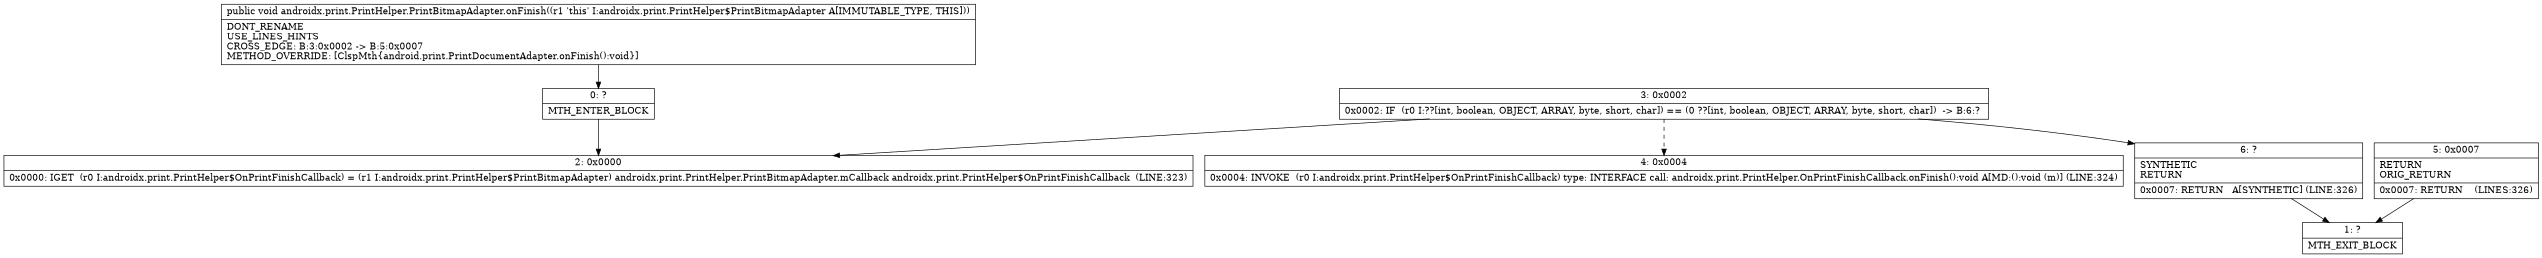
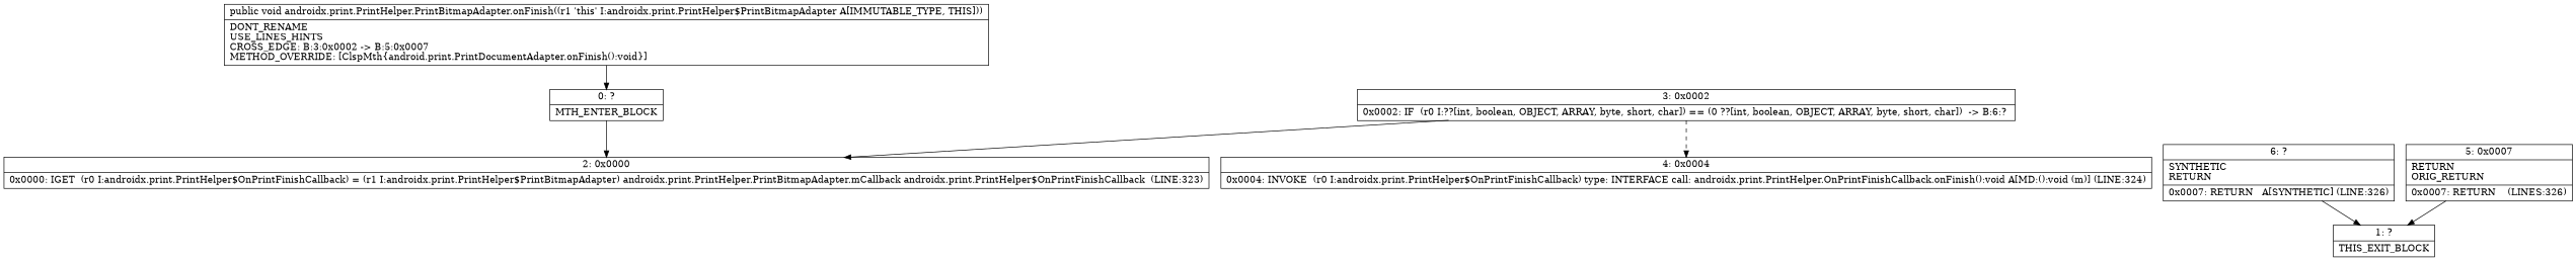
  digraph {
    node [shape=record]
    n1 [label="{0\:\ ?|MTH_ENTER_BLOCK\l}"]
    n2 [label="{2\:\ 0x0000|0x0000: IGET  (r0 I:androidx.print.PrintHelper$OnPrintFinishCallback) = (r1 I:androidx.print.PrintHelper$PrintBitmapAdapter) androidx.print.PrintHelper.PrintBitmapAdapter.mCallback androidx.print.PrintHelper$OnPrintFinishCallback  (LINE:323)\l}"]
    n3 [label="{3\:\ 0x0002|0x0002: IF  (r0 I:??[int, boolean, OBJECT, ARRAY, byte, short, char]) == (0 ??[int, boolean, OBJECT, ARRAY, byte, short, char])  \-\> B:6:? \l}"]
    n4 [label="{4\:\ 0x0004|0x0004: INVOKE  (r0 I:androidx.print.PrintHelper$OnPrintFinishCallback) type: INTERFACE call: androidx.print.PrintHelper.OnPrintFinishCallback.onFinish():void A[MD:():void (m)] (LINE:324)\l}"]
    n5 [label="{6\:\ ?|SYNTHETIC\lRETURN\l|0x0007: RETURN   A[SYNTHETIC] (LINE:326)\l}"]
-   n6 [label="{1\:\ ?|MTH_EXIT_BLOCK\l}"]
+   n6 [label="{1\:\ ?|THIS_EXIT_BLOCK\l}"]
    n7 [label="{5\:\ 0x0007|RETURN\lORIG_RETURN\l|0x0007: RETURN    (LINES:326)\l}"]
    n8 [label="{public void androidx.print.PrintHelper.PrintBitmapAdapter.onFinish((r1 'this' I:androidx.print.PrintHelper$PrintBitmapAdapter A[IMMUTABLE_TYPE, THIS]))  | DONT_RENAME\lUSE_LINES_HINTS\lCROSS_EDGE: B:3:0x0002 \-\> B:5:0x0007\lMETHOD_OVERRIDE: [ClspMth\{android.print.PrintDocumentAdapter.onFinish():void\}]\l}"]
    n1 -> n2
    n3 -> n2
    n3 -> n4 [style=dashed]
-   n3 -> n5
    n5 -> n6
    n7 -> n6
    n8 -> n1
  }
